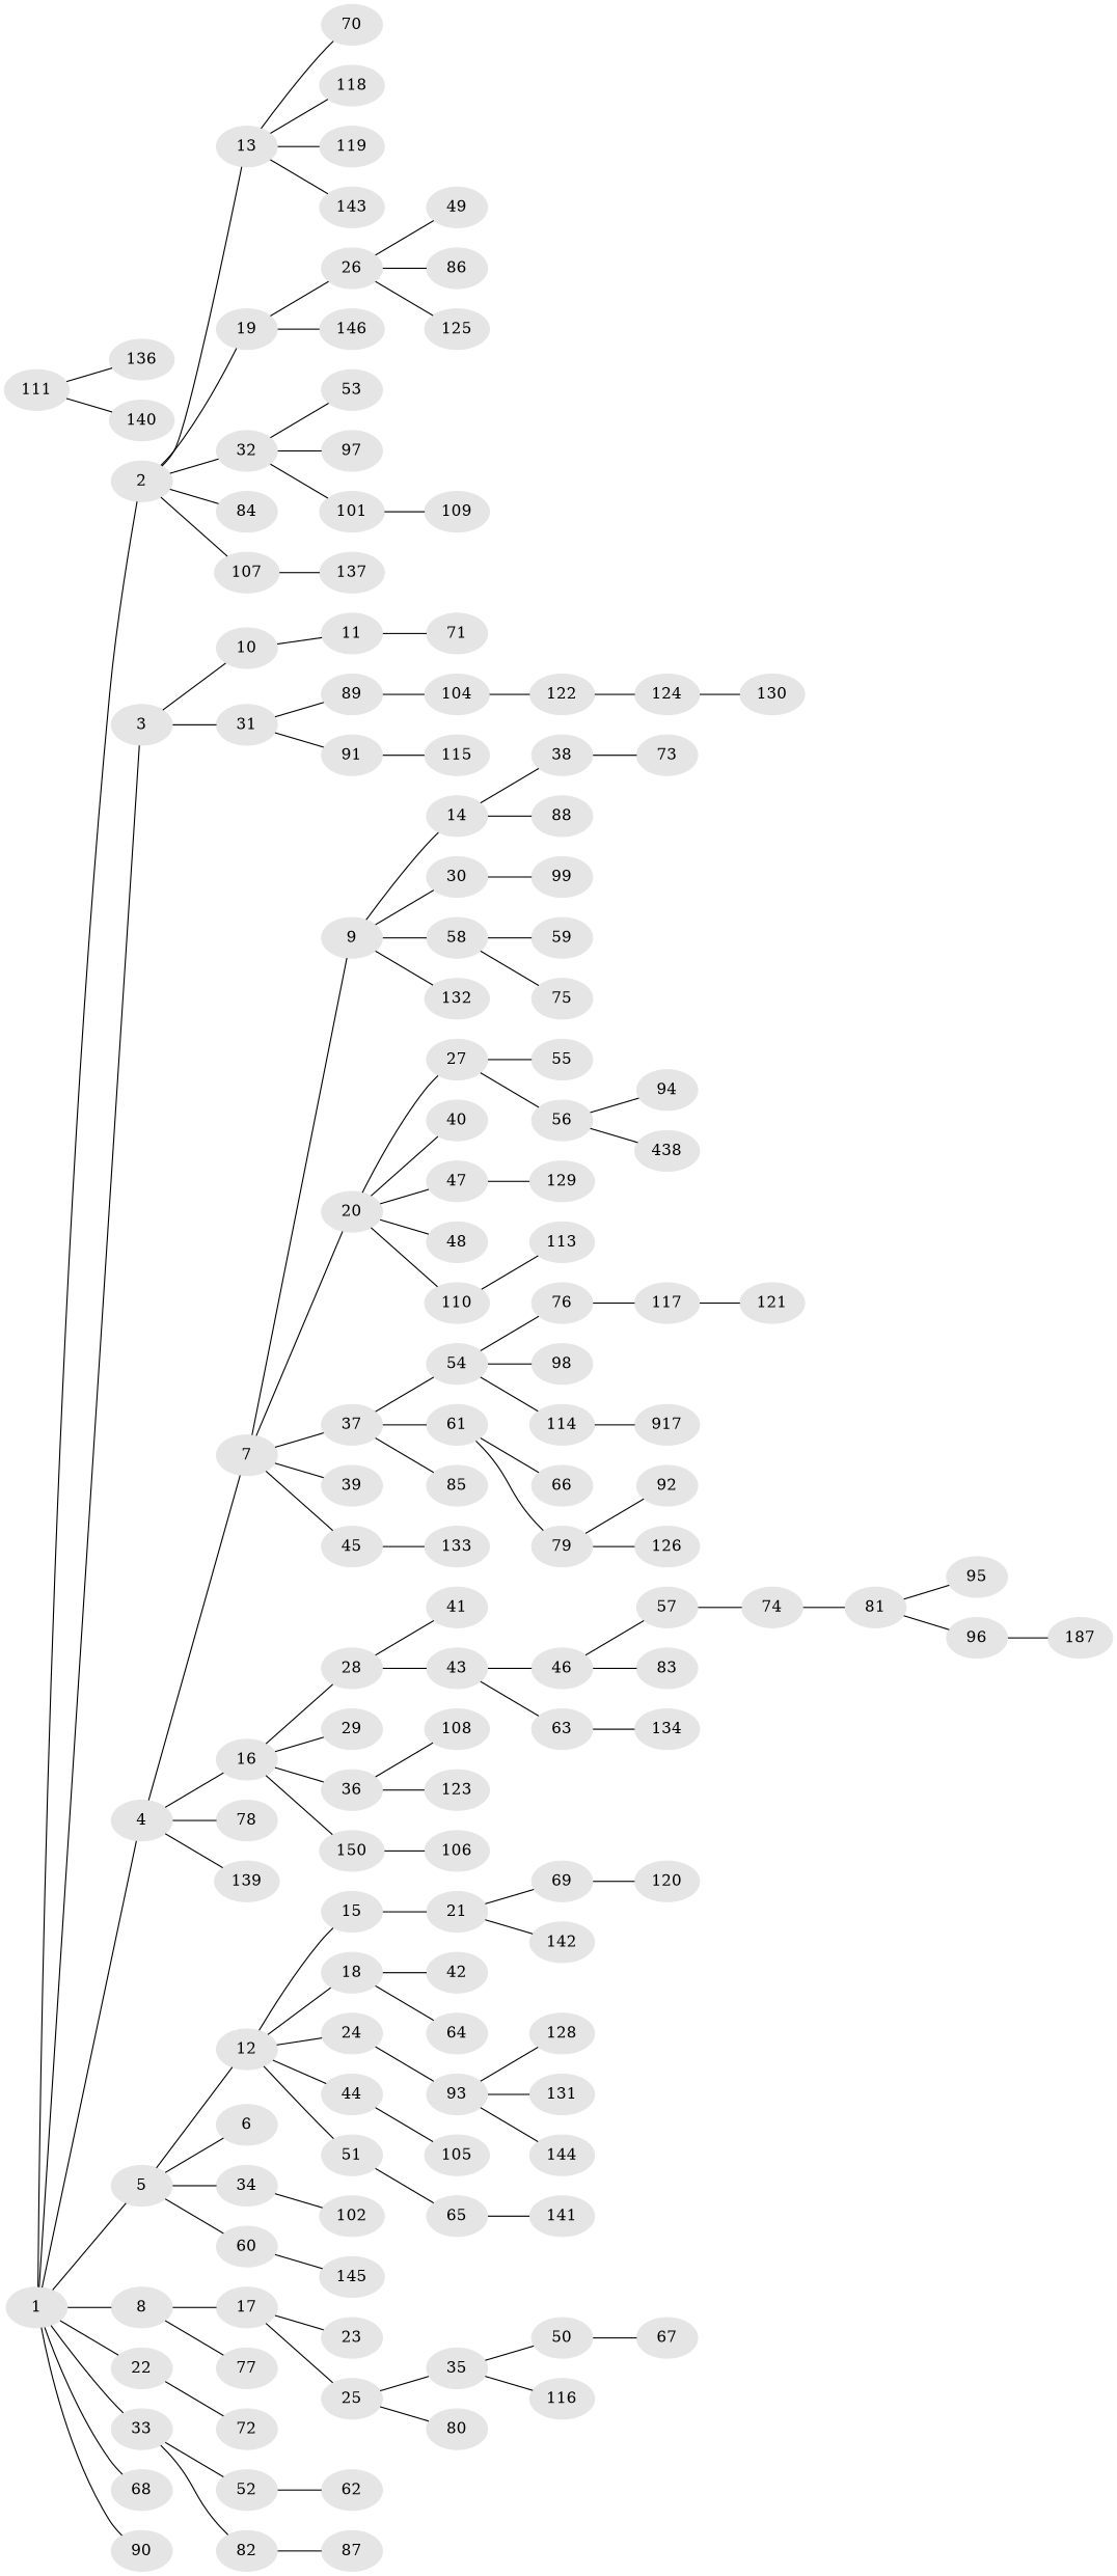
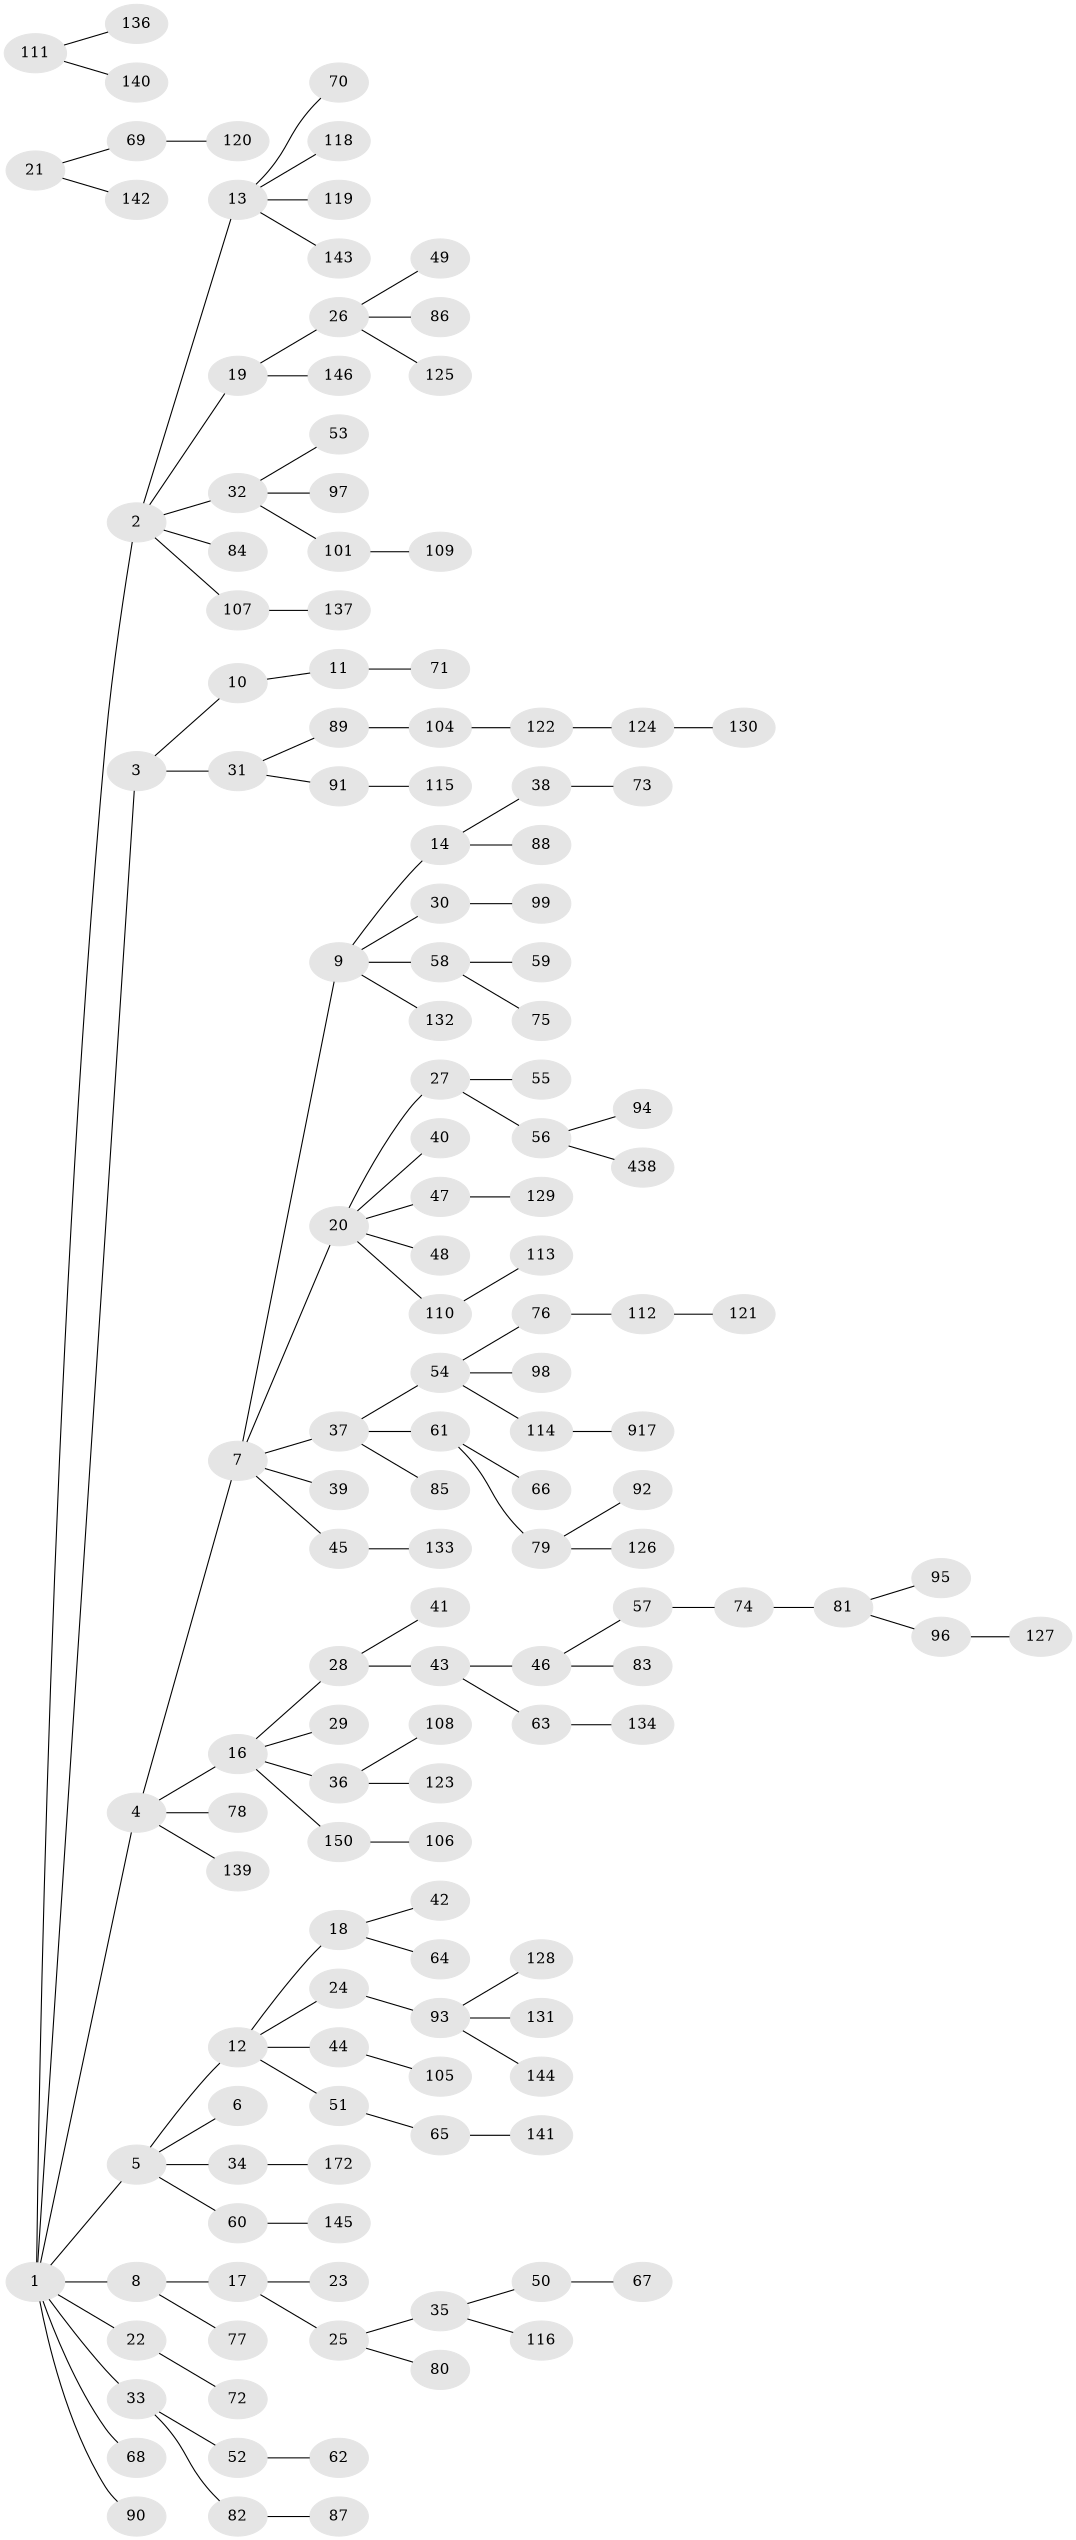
  graph {
    rankdir=LR
    node [color=gray90 style=filled]
    1
    2
    3
    4
    5
    8
    22
    33
    68
    90
    13
    19
    32
    84
    107
    10
    31
    7
    16
    78
    139
    12
    6
    34
    60
    17
    77
-   15
    18
    24
    44
    51
    72
    52
    82
    70
    118
    119
    143
    26
    146
    53
    97
    101
    137
    11
    89
    91
    9
    20
    37
    39
    45
    28
    29
    36
    n57 [label=150]
-   102
+   102 [label=172]
    145
    14
    30
    58
    132
    27
    40
    47
    48
    110
    54
    61
    85
    133
    23
    25
    38
    88
    99
    59
    75
    71
    21
    42
    64
    93
    105
    65
    73
    69
    142
    41
    43
    108
    123
    106
    35
    80
    49
    86
    125
    55
    56
    129
    113
    120
    128
    131
    144
    50
    116
    94
    n111 [label=438]
    46
    63
    104
    115
    109
    62
    87
    67
    76
    98
    114
    66
    79
    57
    83
    134
    74
    141
-   112 [label=117]
+   112
    n131 [label=917]
    81
    92
    126
    95
    96
    121
-   127 [label=187]
+   127
    122
    111
    136
    140
    124
    130
    1 -- 2
    1 -- 3
    1 -- 4
    1 -- 5
    1 -- 8
    1 -- 22
    1 -- 33
    1 -- 68
    1 -- 90
    2 -- 13
    2 -- 19
    2 -- 32
    2 -- 84
    2 -- 107
    3 -- 10
    3 -- 31
    4 -- 7
    4 -- 16
    4 -- 78
    4 -- 139
    5 -- 12
    5 -- 6
    5 -- 34
    5 -- 60
    8 -- 17
    8 -- 77
    22 -- 72
    33 -- 52
    33 -- 82
    13 -- 70
    13 -- 118
    13 -- 119
    13 -- 143
    19 -- 26
    19 -- 146
    32 -- 53
    32 -- 97
    32 -- 101
    107 -- 137
    10 -- 11
    31 -- 89
    31 -- 91
    7 -- 9
    7 -- 20
    7 -- 37
    7 -- 39
    7 -- 45
    16 -- 28
    16 -- 29
    16 -- 36
    16 -- n57
-   12 -- 15
    12 -- 18
    12 -- 24
    12 -- 44
    12 -- 51
    34 -- 102
    60 -- 145
    17 -- 23
    17 -- 25
-   15 -- 21
    18 -- 42
    18 -- 64
    24 -- 93
    44 -- 105
    51 -- 65
    52 -- 62
    82 -- 87
    26 -- 49
    26 -- 86
    26 -- 125
    101 -- 109
    11 -- 71
    89 -- 104
    91 -- 115
    9 -- 14
    9 -- 30
    9 -- 58
    9 -- 132
    20 -- 27
    20 -- 40
    20 -- 47
    20 -- 48
    20 -- 110
    37 -- 54
    37 -- 61
    37 -- 85
    45 -- 133
    28 -- 41
    28 -- 43
    36 -- 108
    36 -- 123
    n57 -- 106
    14 -- 38
    14 -- 88
    30 -- 99
    58 -- 59
    58 -- 75
    27 -- 55
    27 -- 56
    47 -- 129
    110 -- 113
    54 -- 76
    54 -- 98
    54 -- 114
    61 -- 66
    61 -- 79
    25 -- 35
    25 -- 80
    38 -- 73
    21 -- 69
    21 -- 142
    93 -- 128
    93 -- 131
    93 -- 144
    65 -- 141
    69 -- 120
    43 -- 46
    43 -- 63
    35 -- 50
    35 -- 116
    56 -- 94
    56 -- n111
    50 -- 67
    46 -- 57
    46 -- 83
    63 -- 134
    104 -- 122
    76 -- 112
    114 -- n131
    79 -- 92
    79 -- 126
    57 -- 74
    74 -- 81
    112 -- 121
    81 -- 95
    81 -- 96
    96 -- 127
    122 -- 124
    111 -- 136
    111 -- 140
    124 -- 130
  }
